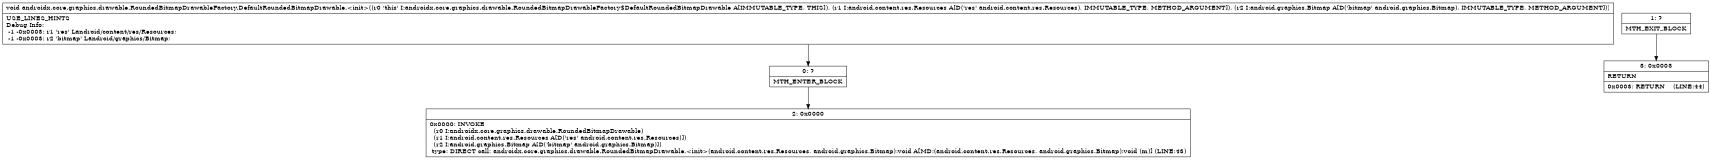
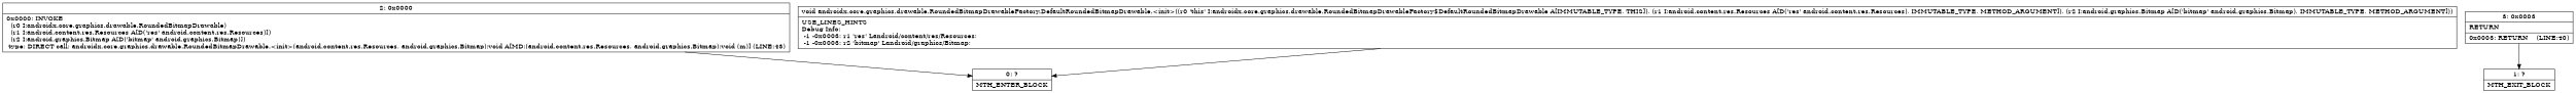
  digraph {
    node [shape=record]
    n1 [label="{0\:\ ?|MTH_ENTER_BLOCK\l}"]
    n2 [label="{2\:\ 0x0000|0x0000: INVOKE  \l  (r0 I:androidx.core.graphics.drawable.RoundedBitmapDrawable)\l  (r1 I:android.content.res.Resources A[D('res' android.content.res.Resources)])\l  (r2 I:android.graphics.Bitmap A[D('bitmap' android.graphics.Bitmap)])\l type: DIRECT call: androidx.core.graphics.drawable.RoundedBitmapDrawable.\<init\>(android.content.res.Resources, android.graphics.Bitmap):void A[MD:(android.content.res.Resources, android.graphics.Bitmap):void (m)] (LINE:43)\l}"]
-   n3 [label="{3\:\ 0x0003|RETURN\l|0x0003: RETURN    (LINE:44)\l}"]
+   n3 [label="{3\:\ 0x0003|RETURN\l|0x0003: RETURN    (LINE:40)\l}"]
    n4 [label="{1\:\ ?|MTH_EXIT_BLOCK\l}"]
    n5 [label="{void androidx.core.graphics.drawable.RoundedBitmapDrawableFactory.DefaultRoundedBitmapDrawable.\<init\>((r0 'this' I:androidx.core.graphics.drawable.RoundedBitmapDrawableFactory$DefaultRoundedBitmapDrawable A[IMMUTABLE_TYPE, THIS]), (r1 I:android.content.res.Resources A[D('res' android.content.res.Resources), IMMUTABLE_TYPE, METHOD_ARGUMENT]), (r2 I:android.graphics.Bitmap A[D('bitmap' android.graphics.Bitmap), IMMUTABLE_TYPE, METHOD_ARGUMENT]))  | USE_LINES_HINTS\lDebug Info:\l  \-1 \-0x0003: r1 'res' Landroid\/content\/res\/Resources;\l  \-1 \-0x0003: r2 'bitmap' Landroid\/graphics\/Bitmap;\l}"]
-   n1 -> n2
-   n4 -> n3
+   n2 -> n1
+   n3 -> n4
    n5 -> n1
  }
